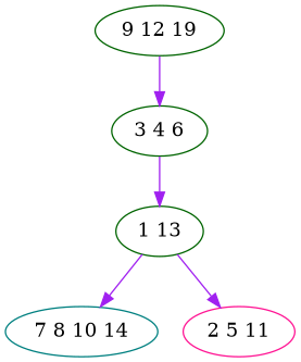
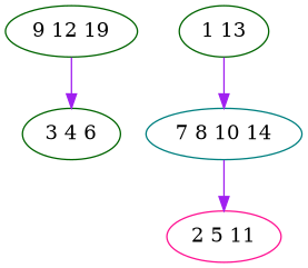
  digraph {
    node [color=darkgreen]
    edge [color=purple]
    n1 [label="9 12 19"]
    n2 [label="3 4 6"]
    n3 [label="1 13"]
    n4 [color=teal label="7 8 10 14"]
    n5 [color=deeppink label="2 5 11"]
    n1 -> n2
-   n2 -> n3
    n3 -> n4
-   n3 -> n5
+   n4 -> n5
  }
